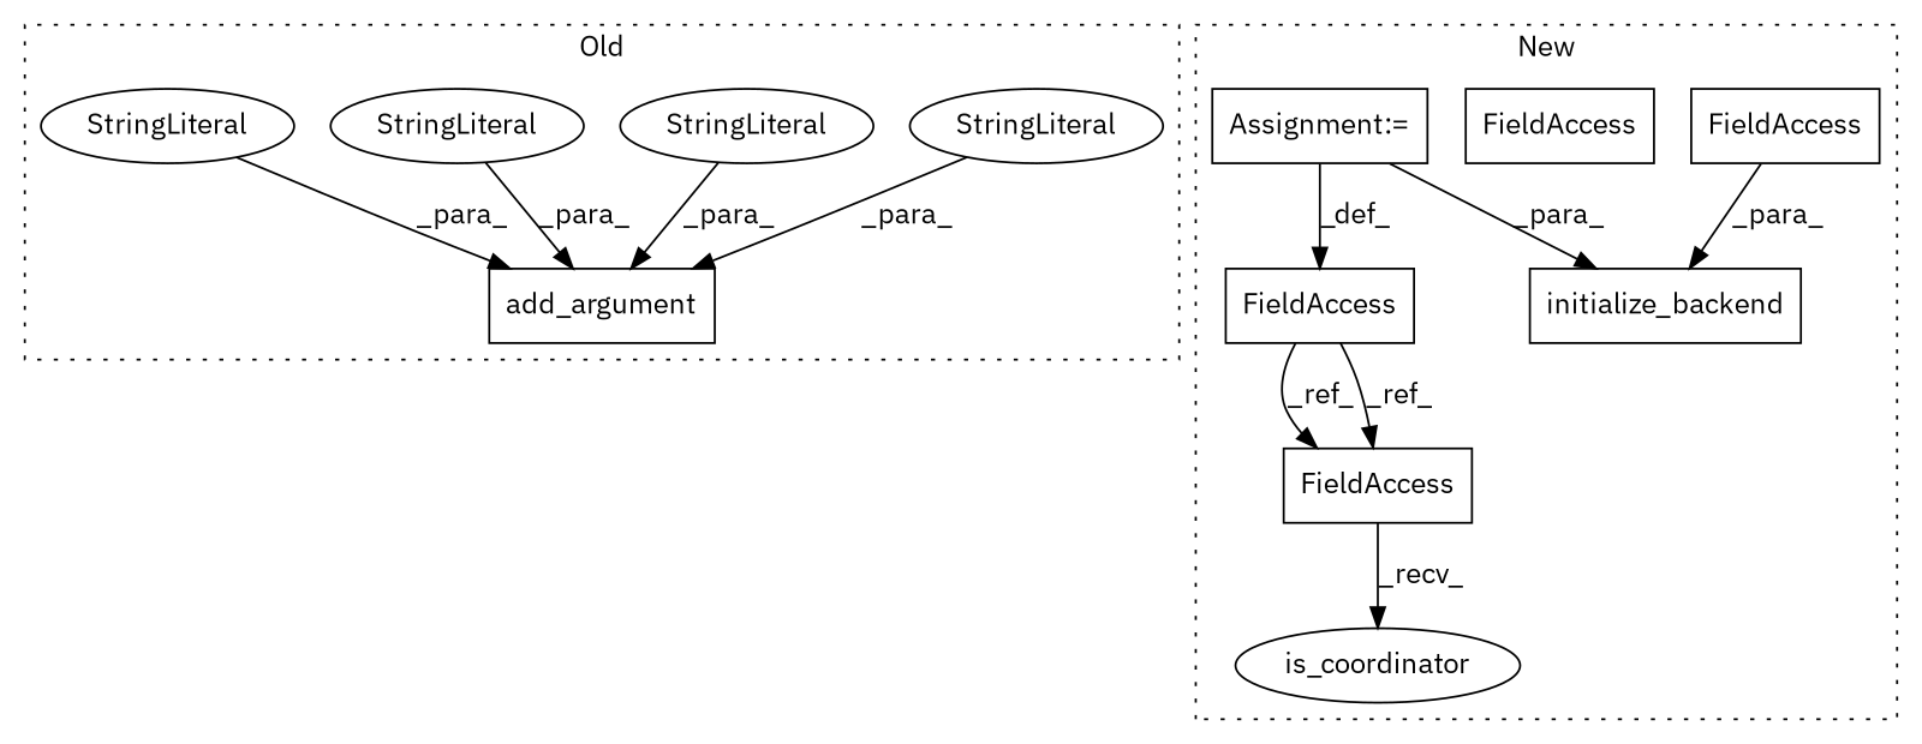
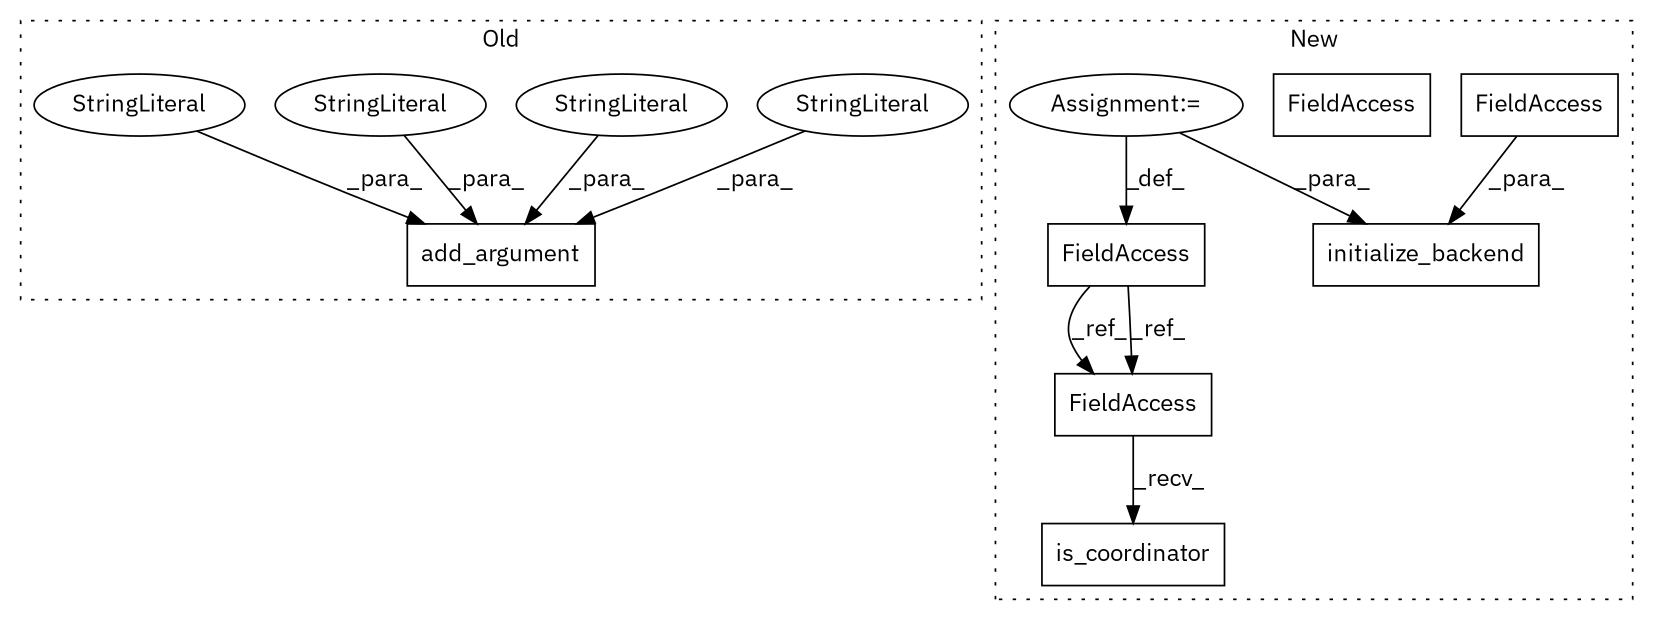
  digraph {
    fontname="IBM Plex Sans"
    node [a=45 fontname="IBM Plex Sans" l=12 s=6633 shape=box]
    edge [fontname="IBM Plex Sans"]
    n1 [a=32 l="13,1" label=add_argument s="5916,6008"]
    n2 [l=15 label=StringLiteral s=5935 shape=ellipse]
    n3 [l=39 label=StringLiteral s=5969 shape=ellipse]
    n4 [l=5 label=StringLiteral s=5929 shape=ellipse]
    n5 [label=StringLiteral s=5951 shape=ellipse]
    n6 [a=32 l="19,1" label=initialize_backend s="6591,6622"]
    n7 [a=22 label=FieldAccess s=6610]
    n8 [a=22 label=FieldAccess s=6578]
    n9 [a=22 label=FieldAccess]
-   n10 [a=32 l=16 label=is_coordinator s=6646 shape=ellipse]
-   n11 [a=7 l=1 label="Assignment:=" s=6590]
+   n10 [a=32 l=16 label=is_coordinator s=6646]
+   n11 [a=7 l=1 label="Assignment:=" s=6590 shape=ellipse]
    n12 [a=22 label=FieldAccess]
    subgraph cluster_1 {
      label=Old
      style=dotted
      n1
      n2
      n3
      n4
      n5
    }
    subgraph cluster_2 {
      label=New
      style=dotted
      n6
      n7
      n8
      n9
      n10
      n11
      n12
    }
    n2 -> n1 [label=_para_]
    n3 -> n1 [label=_para_]
    n4 -> n1 [label=_para_]
    n5 -> n1 [label=_para_]
    n7 -> n6 [label=_para_]
    n8 -> n12 [label=_ref_]
    n8 -> n12 [label=_ref_]
    n11 -> n6 [label=_para_]
    n11 -> n8 [label=_def_]
    n12 -> n10 [label=_recv_]
  }
